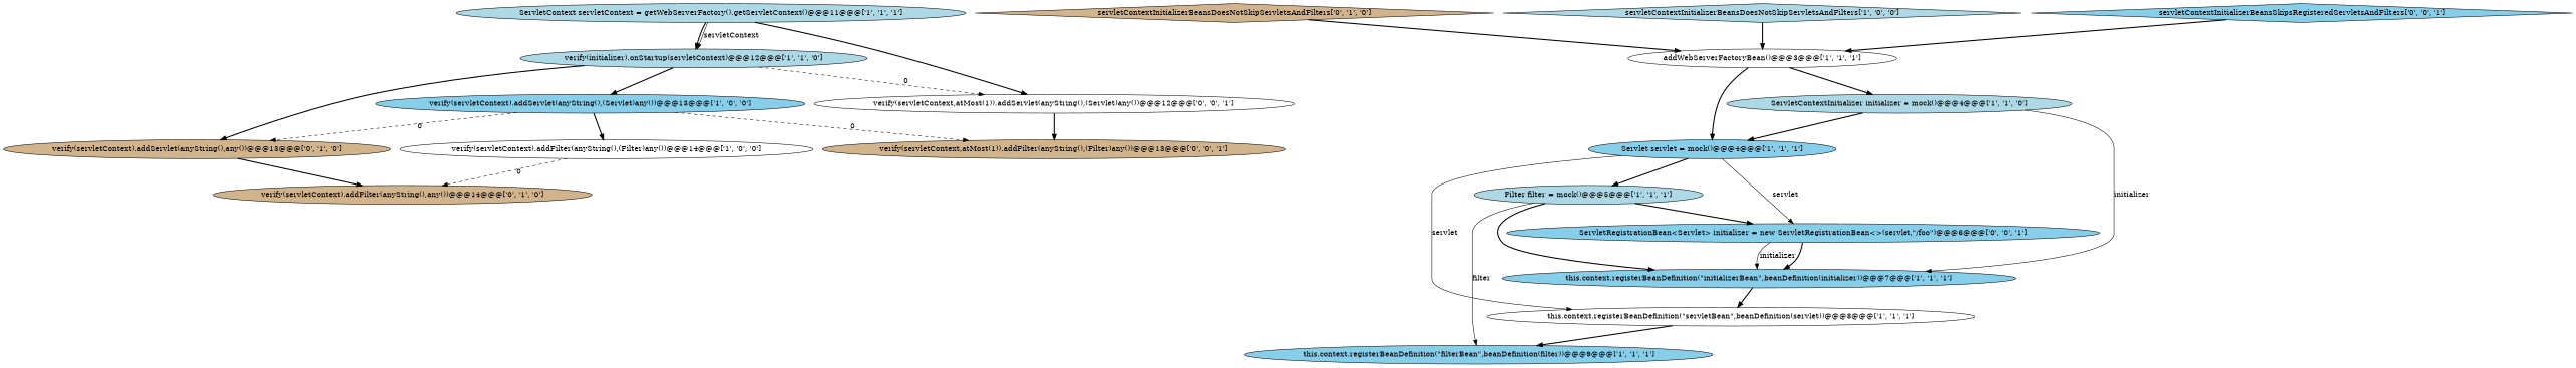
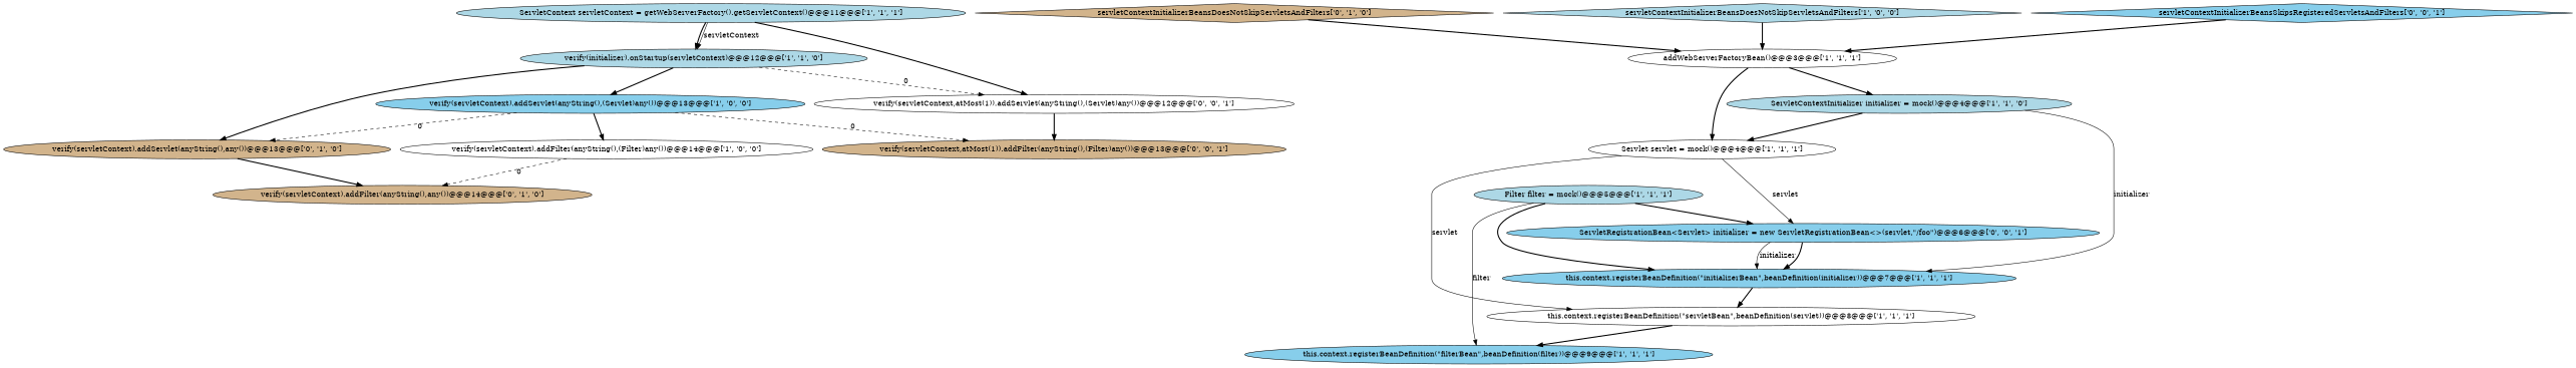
  digraph {
    node [fillcolor=white shape=ellipse style=filled]
    edge [style=bold]
    n1 [fillcolor=tan label="verify(servletContext).addFilter(anyString(),any())@@@14@@@['0', '1', '0']"]
    n2 [fillcolor=tan label="servletContextInitializerBeansDoesNotSkipServletsAndFilters['0', '1', '0']" shape=diamond]
    n3 [label="addWebServerFactoryBean()@@@3@@@['1', '1', '1']"]
-   n4 [fillcolor=skyblue label="Servlet servlet = mock()@@@4@@@['1', '1', '1']"]
+   n4 [label="Servlet servlet = mock()@@@4@@@['1', '1', '1']"]
    n5 [fillcolor=lightblue label="ServletContextInitializer initializer = mock()@@@4@@@['1', '1', '0']"]
    n6 [fillcolor=lightblue label="ServletContext servletContext = getWebServerFactory().getServletContext()@@@11@@@['1', '1', '1']"]
    n7 [fillcolor=lightblue label="verify(initializer).onStartup(servletContext)@@@12@@@['1', '1', '0']"]
    n8 [label="verify(servletContext,atMost(1)).addServlet(anyString(),(Servlet)any())@@@12@@@['0', '0', '1']"]
    n9 [fillcolor=tan label="verify(servletContext).addServlet(anyString(),any())@@@13@@@['0', '1', '0']"]
    n10 [fillcolor=skyblue label="verify(servletContext).addServlet(anyString(),(Servlet)any())@@@13@@@['1', '0', '0']"]
    n11 [fillcolor=tan label="verify(servletContext,atMost(1)).addFilter(anyString(),(Filter)any())@@@13@@@['0', '0', '1']"]
    n12 [label="this.context.registerBeanDefinition(\"servletBean\",beanDefinition(servlet))@@@8@@@['1', '1', '1']"]
    n13 [fillcolor=lightblue label="Filter filter = mock()@@@5@@@['1', '1', '1']"]
    n14 [fillcolor=skyblue label="ServletRegistrationBean<Servlet> initializer = new ServletRegistrationBean<>(servlet,\"/foo\")@@@6@@@['0', '0', '1']"]
    n15 [fillcolor=skyblue label="this.context.registerBeanDefinition(\"initializerBean\",beanDefinition(initializer))@@@7@@@['1', '1', '1']"]
    n16 [label="verify(servletContext).addFilter(anyString(),(Filter)any())@@@14@@@['1', '0', '0']"]
    n17 [fillcolor=skyblue label="this.context.registerBeanDefinition(\"filterBean\",beanDefinition(filter))@@@9@@@['1', '1', '1']"]
    n18 [fillcolor=lightblue label="servletContextInitializerBeansDoesNotSkipServletsAndFilters['1', '0', '0']" shape=diamond]
    n19 [fillcolor=skyblue label="servletContextInitializerBeansSkipsRegisteredServletsAndFilters['0', '0', '1']" shape=diamond]
    n2 -> n3
    n3 -> n4
    n3 -> n5
    n4 -> n12 [label=servlet style=solid]
-   n4 -> n13
    n4 -> n14 [label=servlet style=solid]
    n5 -> n4
    n5 -> n15 [label=initializer style=solid]
    n6 -> n7
    n6 -> n7 [label=servletContext style=solid]
    n6 -> n8
    n7 -> n8 [label=0 style=dashed]
    n7 -> n9
    n7 -> n10
    n8 -> n11
    n9 -> n1
    n10 -> n9 [label=0 style=dashed]
    n10 -> n11 [label=0 style=dashed]
    n10 -> n16
    n12 -> n17
    n13 -> n14
    n13 -> n15
    n13 -> n17 [label=filter style=solid]
    n14 -> n15 [label=initializer style=solid]
    n14 -> n15
    n15 -> n12
    n16 -> n1 [label=0 style=dashed]
    n18 -> n3
    n19 -> n3
  }
